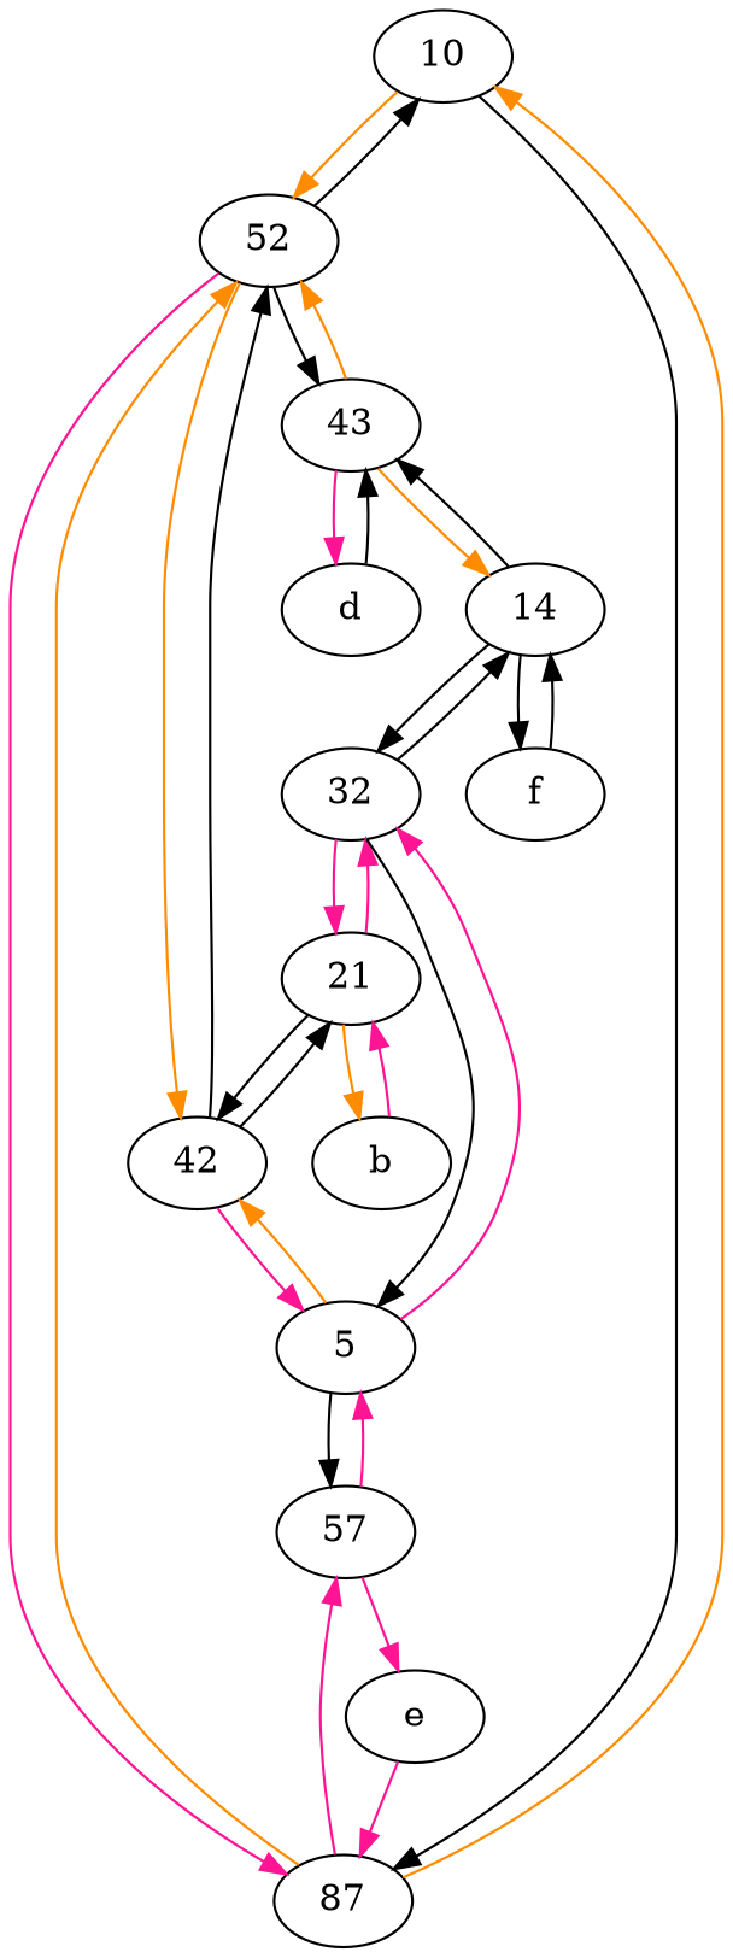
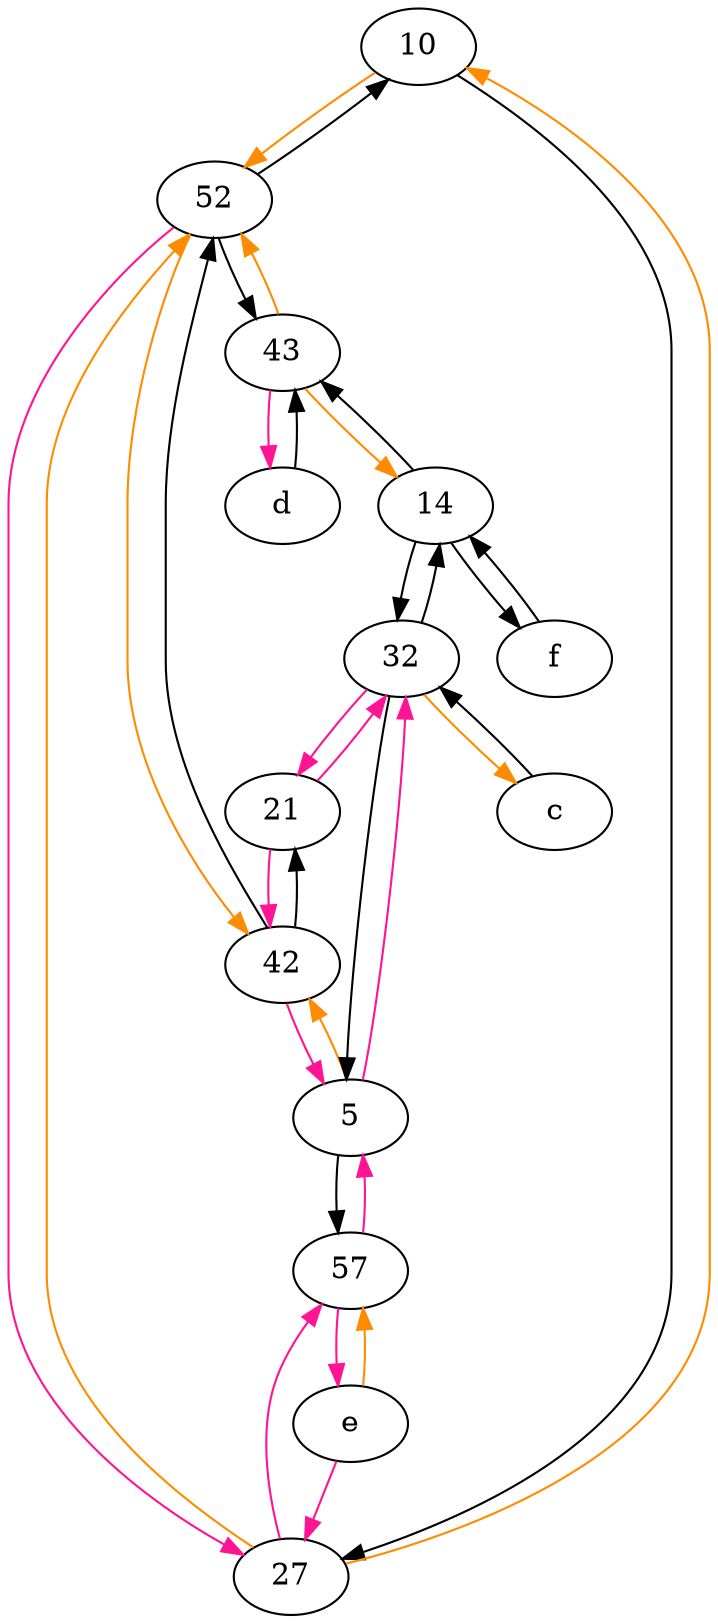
  digraph {
    edge [color=black]
    10
    52
-   27 [label=87]
+   27
    42
    43
    57
    21
    5
    d
    14
-   b
    32
    e
+   c
    f
    10 -> 52 [color=darkorange]
    10 -> 27
    52 -> 10
    52 -> 27 [color=deeppink]
    52 -> 42 [color=darkorange]
    52 -> 43
    27 -> 10 [color=darkorange]
    27 -> 52 [color=darkorange]
    27 -> 57 [color=deeppink]
    42 -> 52
    42 -> 21
    42 -> 5 [color=deeppink]
    43 -> 52 [color=darkorange]
    43 -> d [color=deeppink]
    43 -> 14 [color=darkorange]
    57 -> 5 [color=deeppink]
    57 -> e [color=deeppink]
-   21 -> 42
-   21 -> b [color=darkorange]
+   21 -> 42 [color=deeppink]
    21 -> 32 [color=deeppink]
    5 -> 42 [color=darkorange]
    5 -> 57
    5 -> 32 [color=deeppink]
    d -> 43
    14 -> 43
    14 -> 32
    14 -> f
-   b -> 21 [color=deeppink]
    32 -> 21 [color=deeppink]
    32 -> 5
    32 -> 14
+   32 -> c [color=darkorange]
    e -> 27 [color=deeppink]
+   e -> 57 [color=darkorange]
+   c -> 32
    f -> 14
  }
